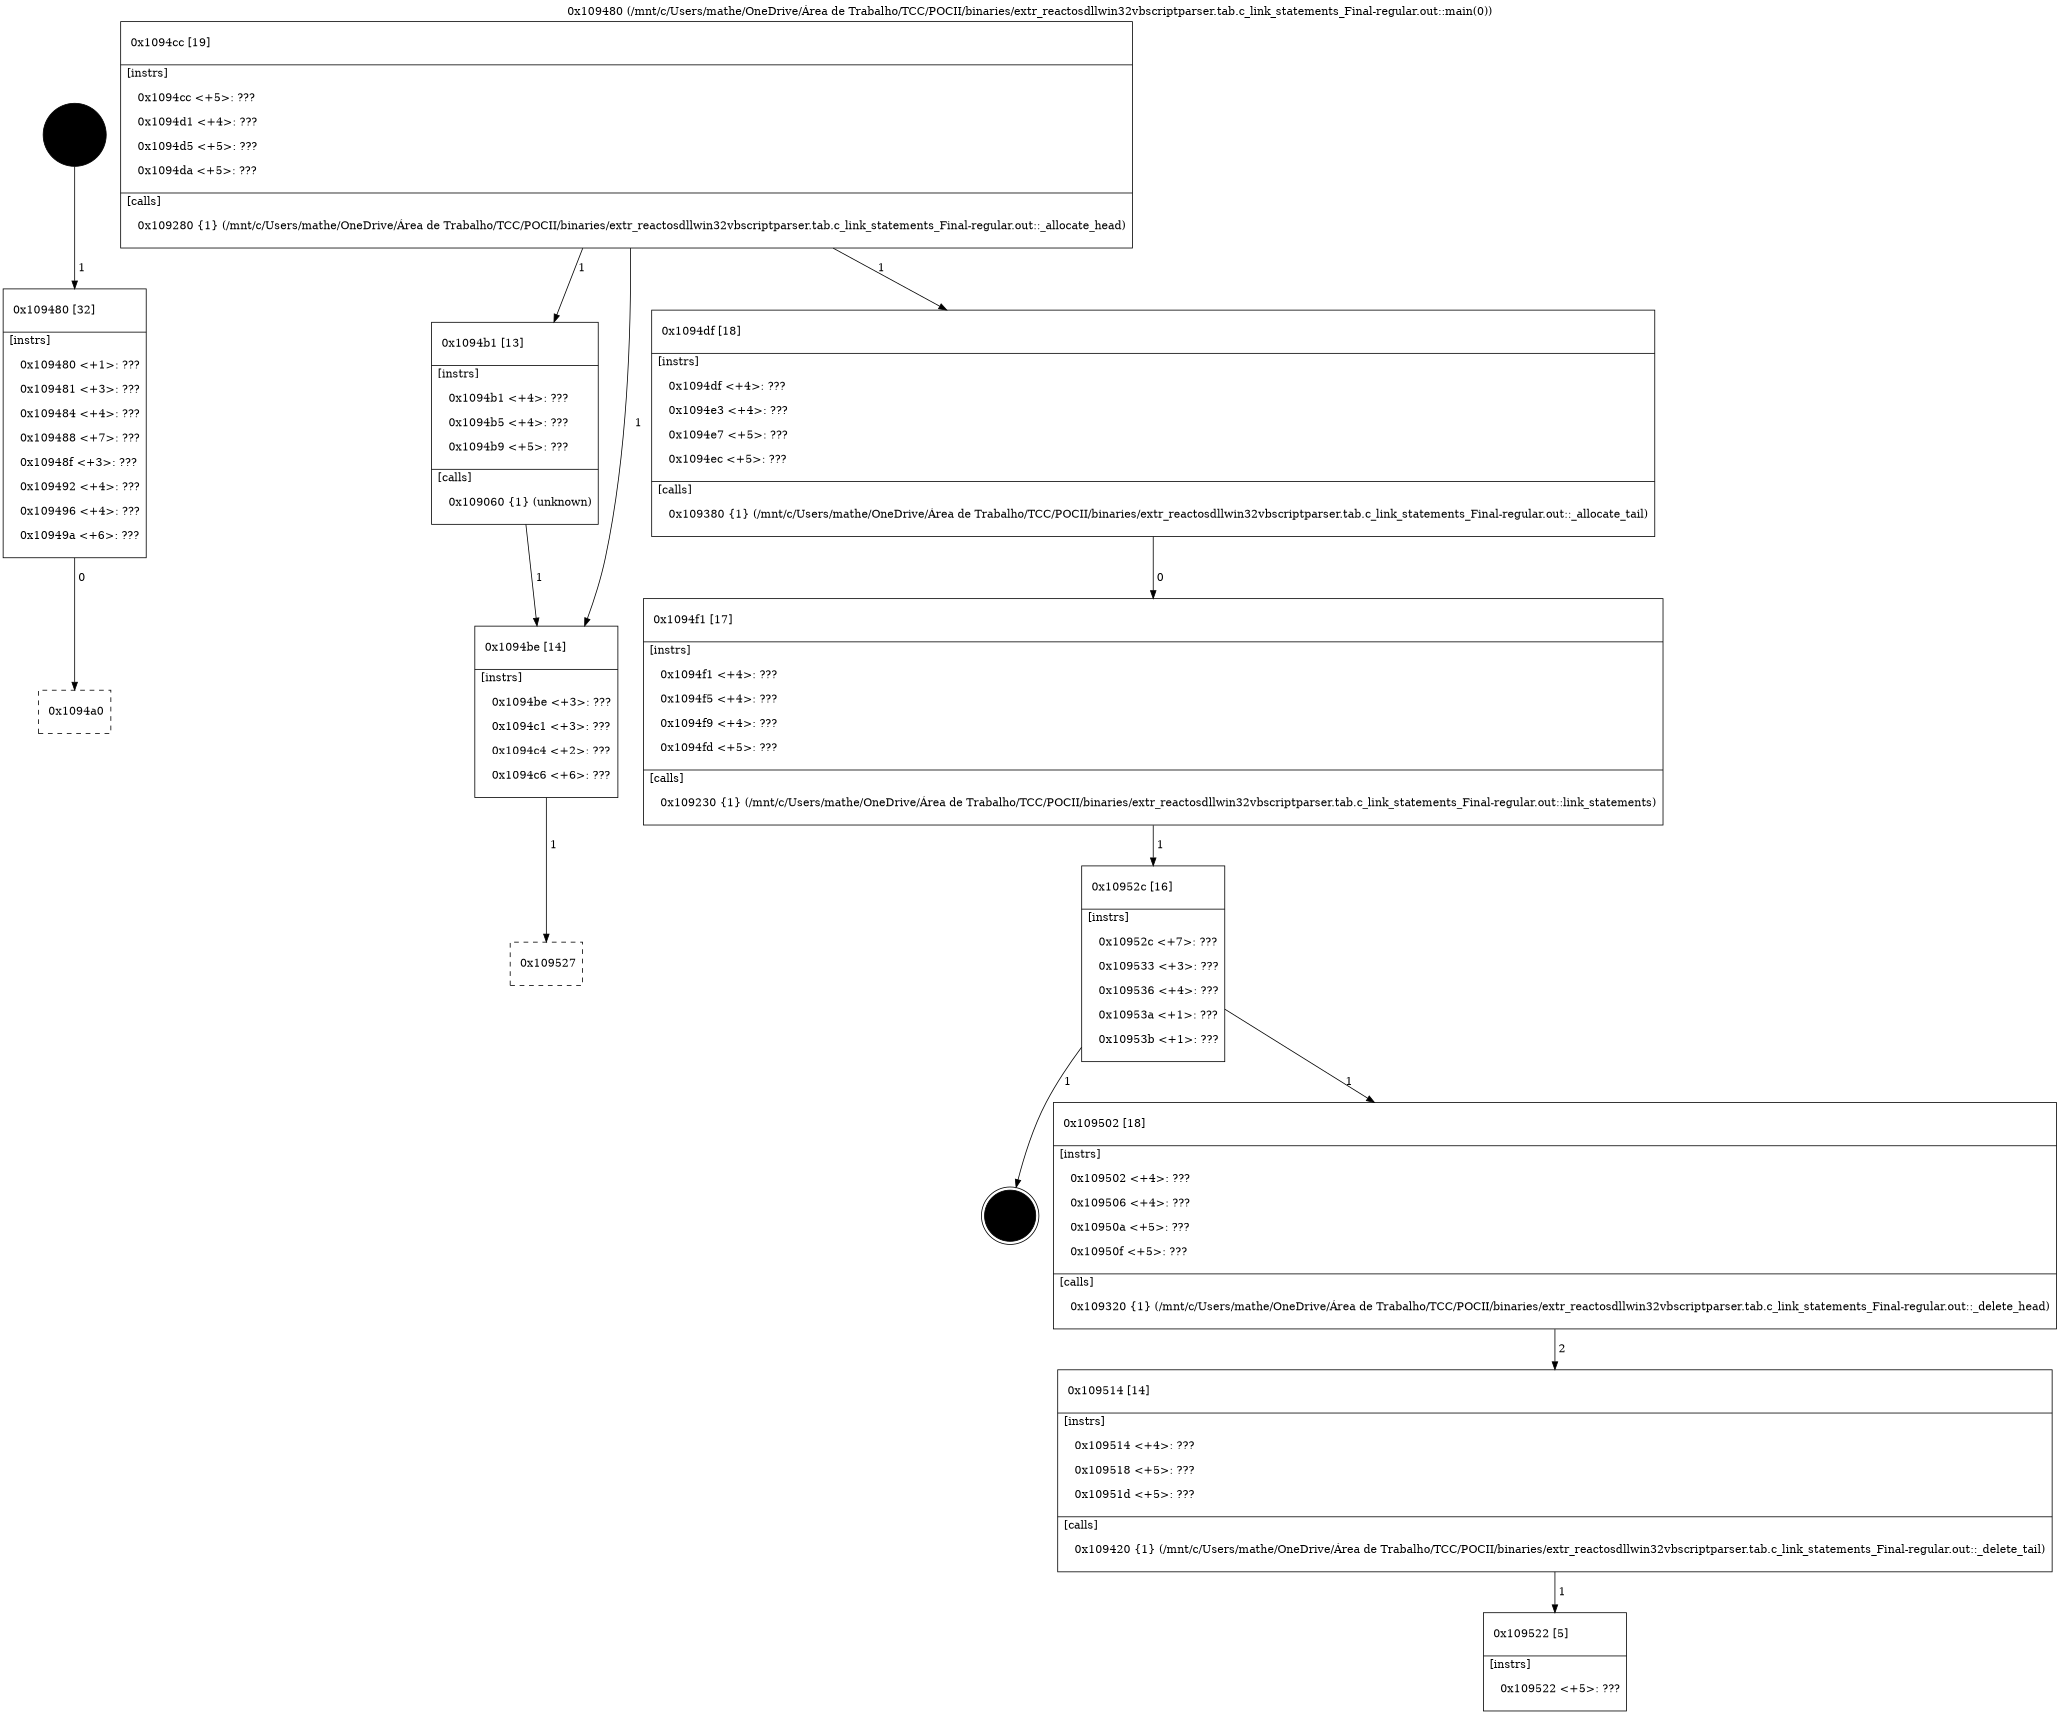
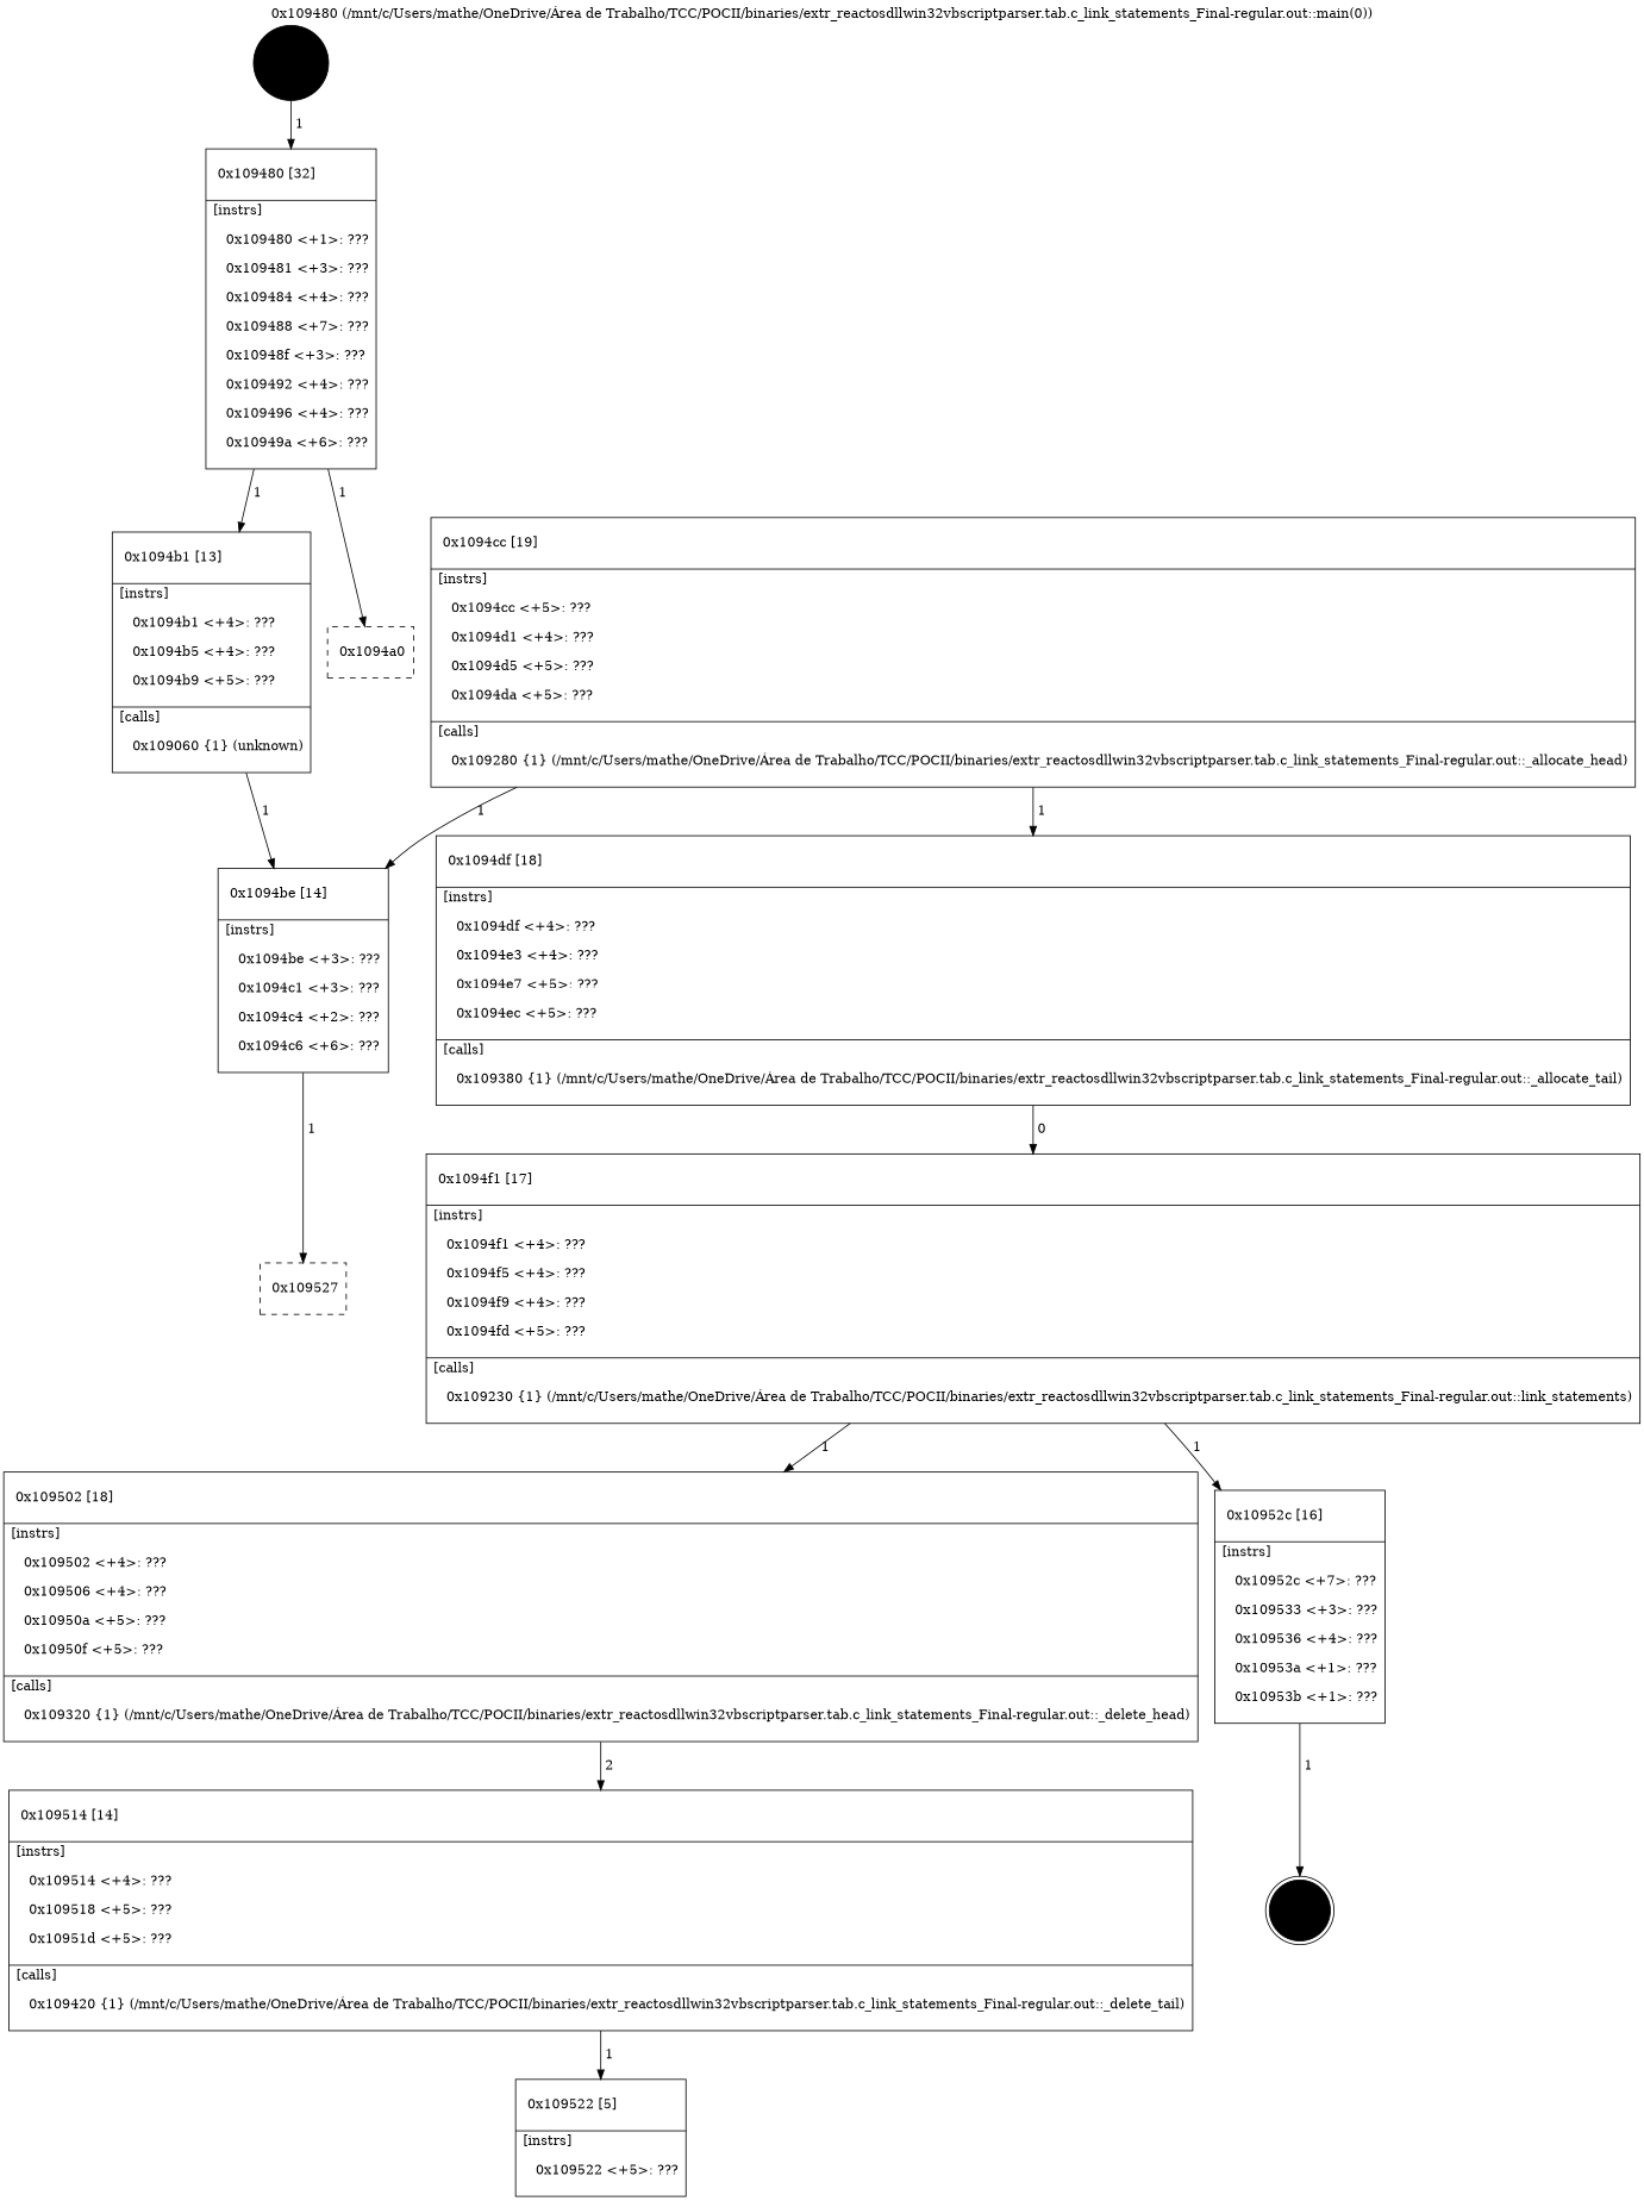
  digraph {
    label="0x109480 (/mnt/c/Users/mathe/OneDrive/Área de Trabalho/TCC/POCII/binaries/extr_reactosdllwin32vbscriptparser.tab.c_link_statements_Final-regular.out::main(0))"
    labelloc=t
    node [shape=record]
    Entry [fillcolor=black height=0.3 shape=circle style=filled width=0.3]
    n2 [label="{\n     0x109480 [32]\l\n     | [instrs]\l\n     &nbsp;&nbsp;0x109480 \<+1\>: ???\l\n     &nbsp;&nbsp;0x109481 \<+3\>: ???\l\n     &nbsp;&nbsp;0x109484 \<+4\>: ???\l\n     &nbsp;&nbsp;0x109488 \<+7\>: ???\l\n     &nbsp;&nbsp;0x10948f \<+3\>: ???\l\n     &nbsp;&nbsp;0x109492 \<+4\>: ???\l\n     &nbsp;&nbsp;0x109496 \<+4\>: ???\l\n     &nbsp;&nbsp;0x10949a \<+6\>: ???\l\n  }"]
    n3 [label="{\n     0x1094b1 [13]\l\n     | [instrs]\l\n     &nbsp;&nbsp;0x1094b1 \<+4\>: ???\l\n     &nbsp;&nbsp;0x1094b5 \<+4\>: ???\l\n     &nbsp;&nbsp;0x1094b9 \<+5\>: ???\l\n     | [calls]\l\n     &nbsp;&nbsp;0x109060 \{1\} (unknown)\l\n  }"]
    n4 [label="{\n     0x1094a0\l\n  }" style=dashed]
    n5 [label="{\n     0x1094be [14]\l\n     | [instrs]\l\n     &nbsp;&nbsp;0x1094be \<+3\>: ???\l\n     &nbsp;&nbsp;0x1094c1 \<+3\>: ???\l\n     &nbsp;&nbsp;0x1094c4 \<+2\>: ???\l\n     &nbsp;&nbsp;0x1094c6 \<+6\>: ???\l\n  }"]
    n6 [label="{\n     0x109527\l\n  }" style=dashed]
    n7 [label="{\n     0x1094cc [19]\l\n     | [instrs]\l\n     &nbsp;&nbsp;0x1094cc \<+5\>: ???\l\n     &nbsp;&nbsp;0x1094d1 \<+4\>: ???\l\n     &nbsp;&nbsp;0x1094d5 \<+5\>: ???\l\n     &nbsp;&nbsp;0x1094da \<+5\>: ???\l\n     | [calls]\l\n     &nbsp;&nbsp;0x109280 \{1\} (/mnt/c/Users/mathe/OneDrive/Área de Trabalho/TCC/POCII/binaries/extr_reactosdllwin32vbscriptparser.tab.c_link_statements_Final-regular.out::_allocate_head)\l\n  }"]
    n8 [label="{\n     0x1094df [18]\l\n     | [instrs]\l\n     &nbsp;&nbsp;0x1094df \<+4\>: ???\l\n     &nbsp;&nbsp;0x1094e3 \<+4\>: ???\l\n     &nbsp;&nbsp;0x1094e7 \<+5\>: ???\l\n     &nbsp;&nbsp;0x1094ec \<+5\>: ???\l\n     | [calls]\l\n     &nbsp;&nbsp;0x109380 \{1\} (/mnt/c/Users/mathe/OneDrive/Área de Trabalho/TCC/POCII/binaries/extr_reactosdllwin32vbscriptparser.tab.c_link_statements_Final-regular.out::_allocate_tail)\l\n  }"]
    n9 [label="{\n     0x1094f1 [17]\l\n     | [instrs]\l\n     &nbsp;&nbsp;0x1094f1 \<+4\>: ???\l\n     &nbsp;&nbsp;0x1094f5 \<+4\>: ???\l\n     &nbsp;&nbsp;0x1094f9 \<+4\>: ???\l\n     &nbsp;&nbsp;0x1094fd \<+5\>: ???\l\n     | [calls]\l\n     &nbsp;&nbsp;0x109230 \{1\} (/mnt/c/Users/mathe/OneDrive/Área de Trabalho/TCC/POCII/binaries/extr_reactosdllwin32vbscriptparser.tab.c_link_statements_Final-regular.out::link_statements)\l\n  }"]
    Exit [fillcolor=black height=0.3 peripheries=2 shape=circle style=filled width=0.3]
    n11 [label="{\n     0x109502 [18]\l\n     | [instrs]\l\n     &nbsp;&nbsp;0x109502 \<+4\>: ???\l\n     &nbsp;&nbsp;0x109506 \<+4\>: ???\l\n     &nbsp;&nbsp;0x10950a \<+5\>: ???\l\n     &nbsp;&nbsp;0x10950f \<+5\>: ???\l\n     | [calls]\l\n     &nbsp;&nbsp;0x109320 \{1\} (/mnt/c/Users/mathe/OneDrive/Área de Trabalho/TCC/POCII/binaries/extr_reactosdllwin32vbscriptparser.tab.c_link_statements_Final-regular.out::_delete_head)\l\n  }"]
    n12 [label="{\n     0x10952c [16]\l\n     | [instrs]\l\n     &nbsp;&nbsp;0x10952c \<+7\>: ???\l\n     &nbsp;&nbsp;0x109533 \<+3\>: ???\l\n     &nbsp;&nbsp;0x109536 \<+4\>: ???\l\n     &nbsp;&nbsp;0x10953a \<+1\>: ???\l\n     &nbsp;&nbsp;0x10953b \<+1\>: ???\l\n  }"]
    n13 [label="{\n     0x109514 [14]\l\n     | [instrs]\l\n     &nbsp;&nbsp;0x109514 \<+4\>: ???\l\n     &nbsp;&nbsp;0x109518 \<+5\>: ???\l\n     &nbsp;&nbsp;0x10951d \<+5\>: ???\l\n     | [calls]\l\n     &nbsp;&nbsp;0x109420 \{1\} (/mnt/c/Users/mathe/OneDrive/Área de Trabalho/TCC/POCII/binaries/extr_reactosdllwin32vbscriptparser.tab.c_link_statements_Final-regular.out::_delete_tail)\l\n  }"]
    n14 [label="{\n     0x109522 [5]\l\n     | [instrs]\l\n     &nbsp;&nbsp;0x109522 \<+5\>: ???\l\n  }"]
    Entry -> n2 [label=" 1"]
-   n7 -> n3 [label=" 1"]
-   n2 -> n4 [label=" 0"]
+   n2 -> n3 [label=" 1"]
+   n2 -> n4 [label=" 1"]
    n3 -> n5 [label=" 1"]
    n5 -> n6 [label=" 1"]
    n7 -> n5 [label=" 1"]
    n7 -> n8 [label=" 1"]
    n8 -> n9 [label=" 0"]
-   n12 -> n11 [label=" 1"]
+   n9 -> n11 [label=" 1"]
    n9 -> n12 [label=" 1"]
    n11 -> n13 [label=" 2"]
    n12 -> Exit [label=" 1"]
    n13 -> n14 [label=" 1"]
  }
